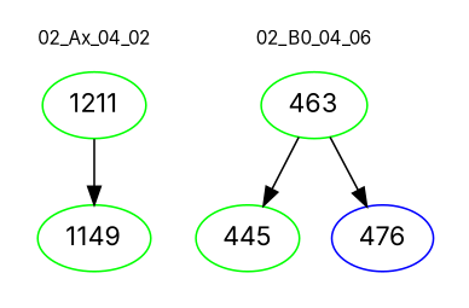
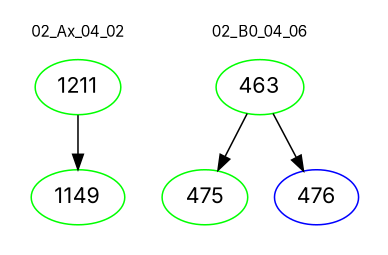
  digraph {
    fontname=Inter
    node [color=green fontname=Inter]
    edge [color=black fontname=Inter]
    n1 [label=1211]
    n2 [label=1149]
    n3 [label=463]
-   n4 [label=445]
+   n4 [label=475]
    n5 [color=blue label=476]
    subgraph cluster_1 {
      color=white
      fontsize=10
      label="02_Ax_04_02"
      n1
      n2
    }
    subgraph cluster_2 {
      color=white
      fontsize=10
      label="02_B0_04_06"
      n3
      n4
      n5
    }
    n1 -> n2
    n3 -> n4
    n3 -> n5
  }
